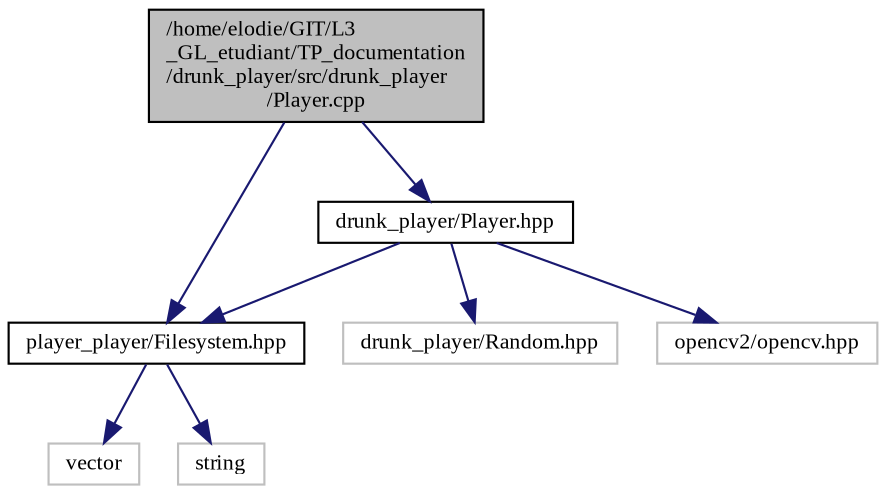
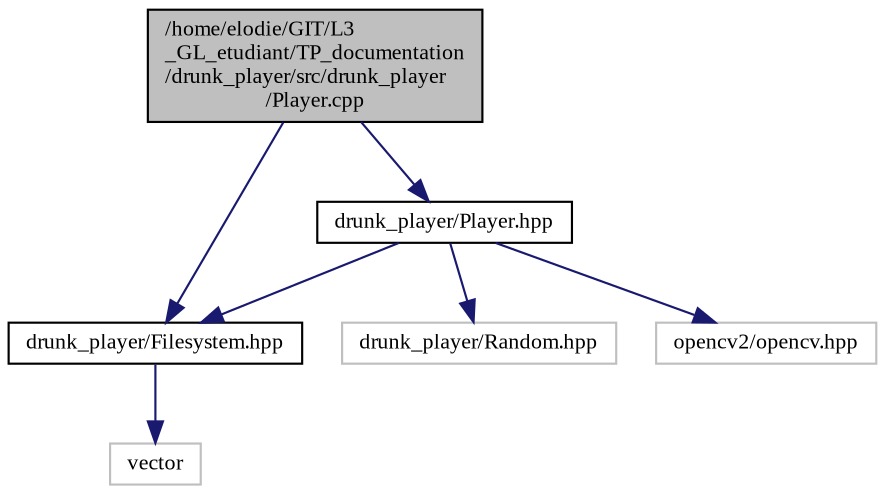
  digraph {
    fontname="Liberation Serif"
    node [color=grey75 fillcolor=white fontname="Liberation Serif" fontsize=10 shape=record style=filled]
    edge [color=midnightblue fontname="Liberation Serif" fontsize=10 labelfontname=Helvetica labelfontsize=10 style=solid]
    n1 [color=black fillcolor=grey75 fontcolor=black height=0.2 label="/home/elodie/GIT/L3\l_GL_etudiant/TP_documentation\l/drunk_player/src/drunk_player\l/Player.cpp" width=0.4]
    n2 [color=black height=0.2 label="drunk_player/Player.hpp" width=0.4]
-   n3 [color=black height=0.2 label="player_player/Filesystem.hpp" width=0.4]
+   n3 [color=black height=0.2 label="drunk_player/Filesystem.hpp" width=0.4]
    n4 [height=0.2 label="drunk_player/Random.hpp" width=0.4]
    n5 [height=0.2 label="opencv2/opencv.hpp" width=0.4]
    n6 [height=0.2 label=vector width=0.4]
-   n7 [height=0.2 label=string width=0.4]
    n1 -> n2
    n1 -> n3
    n2 -> n3
    n2 -> n4
    n2 -> n5
    n3 -> n6
-   n3 -> n7
  }
